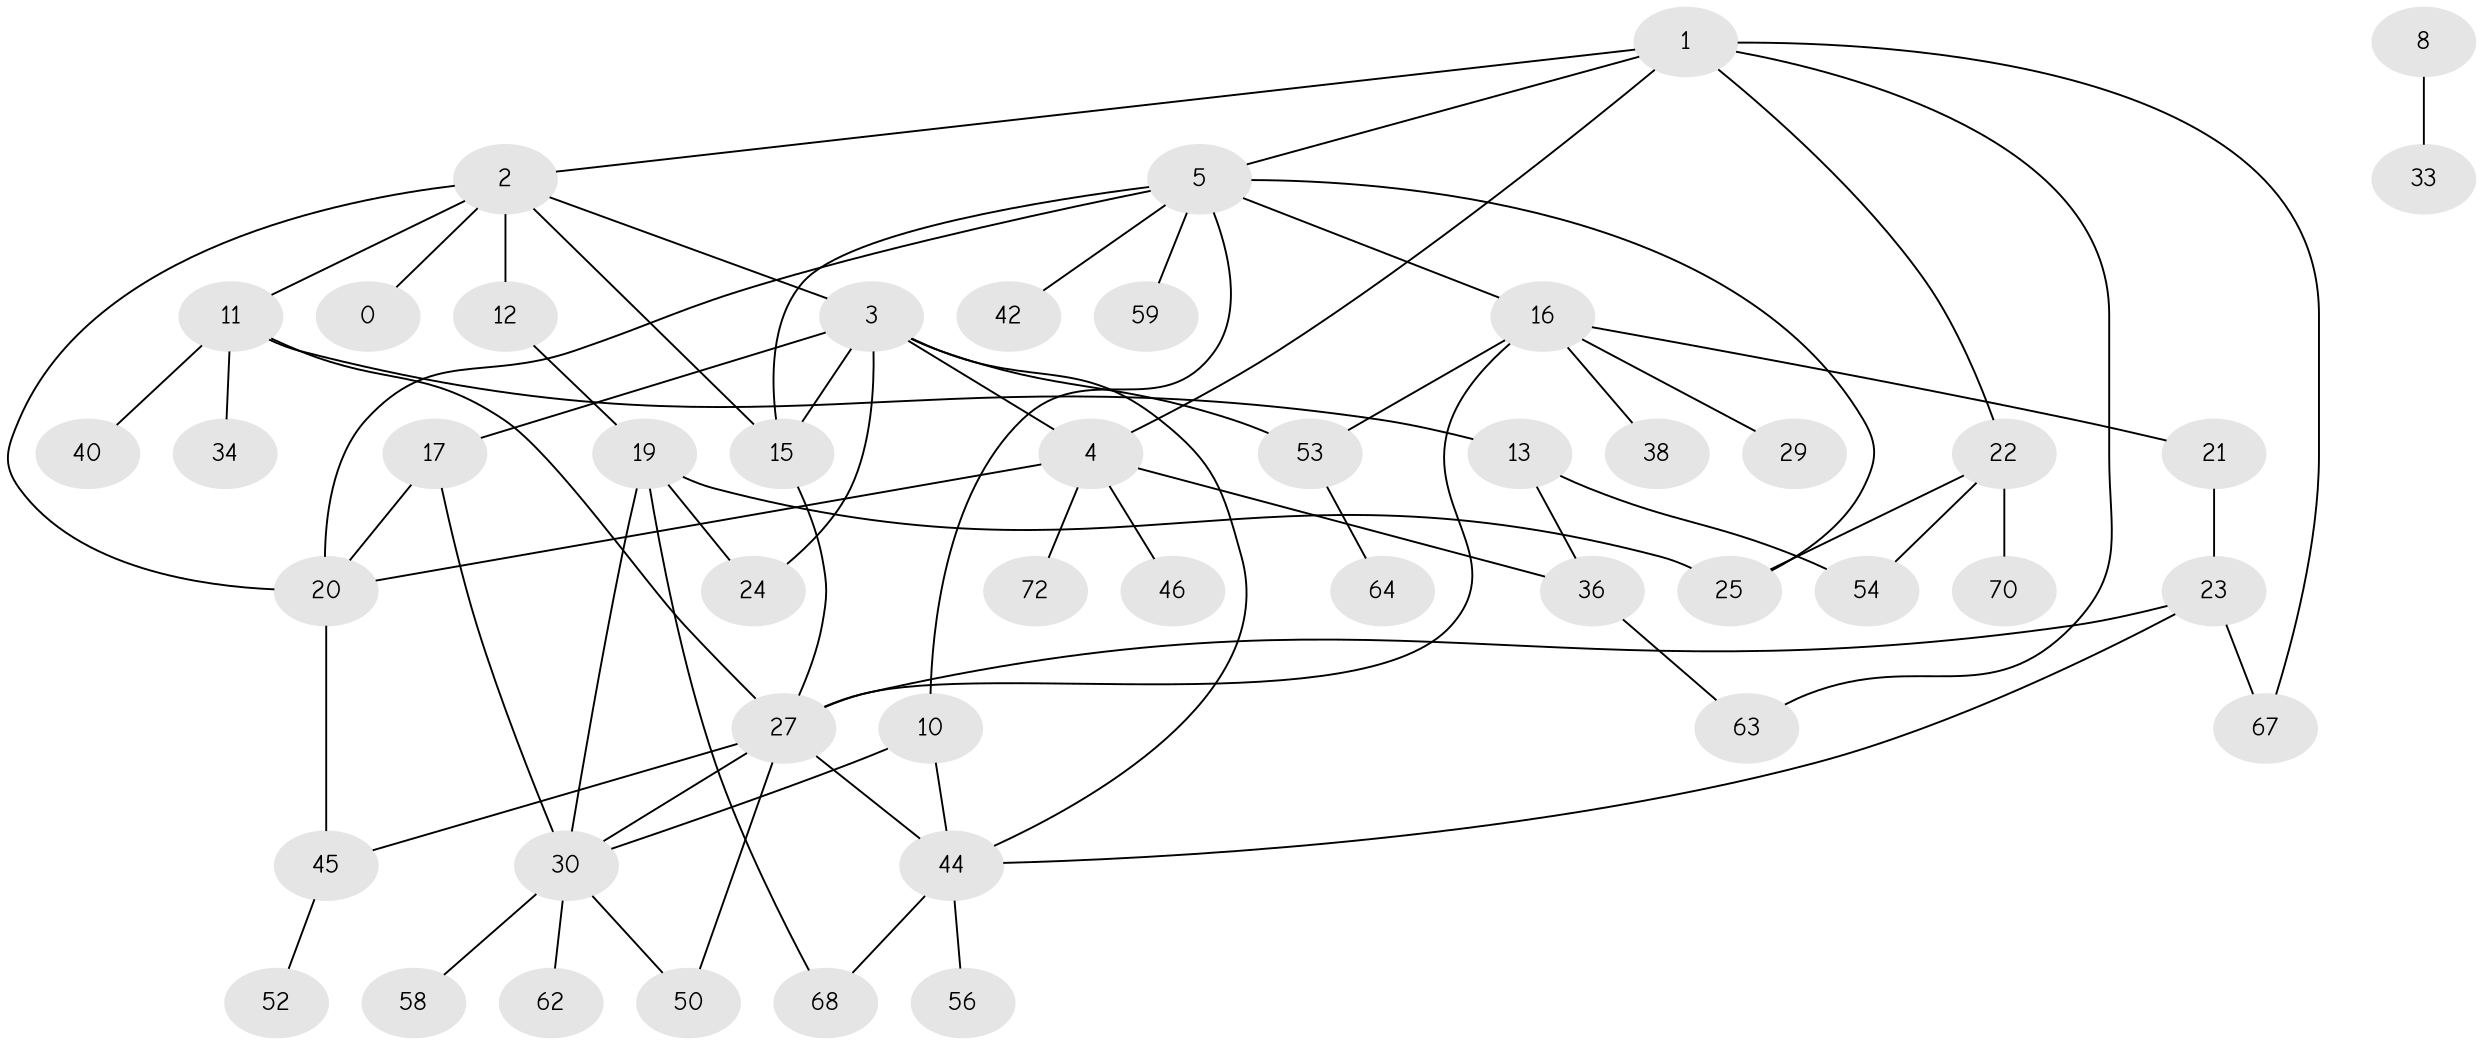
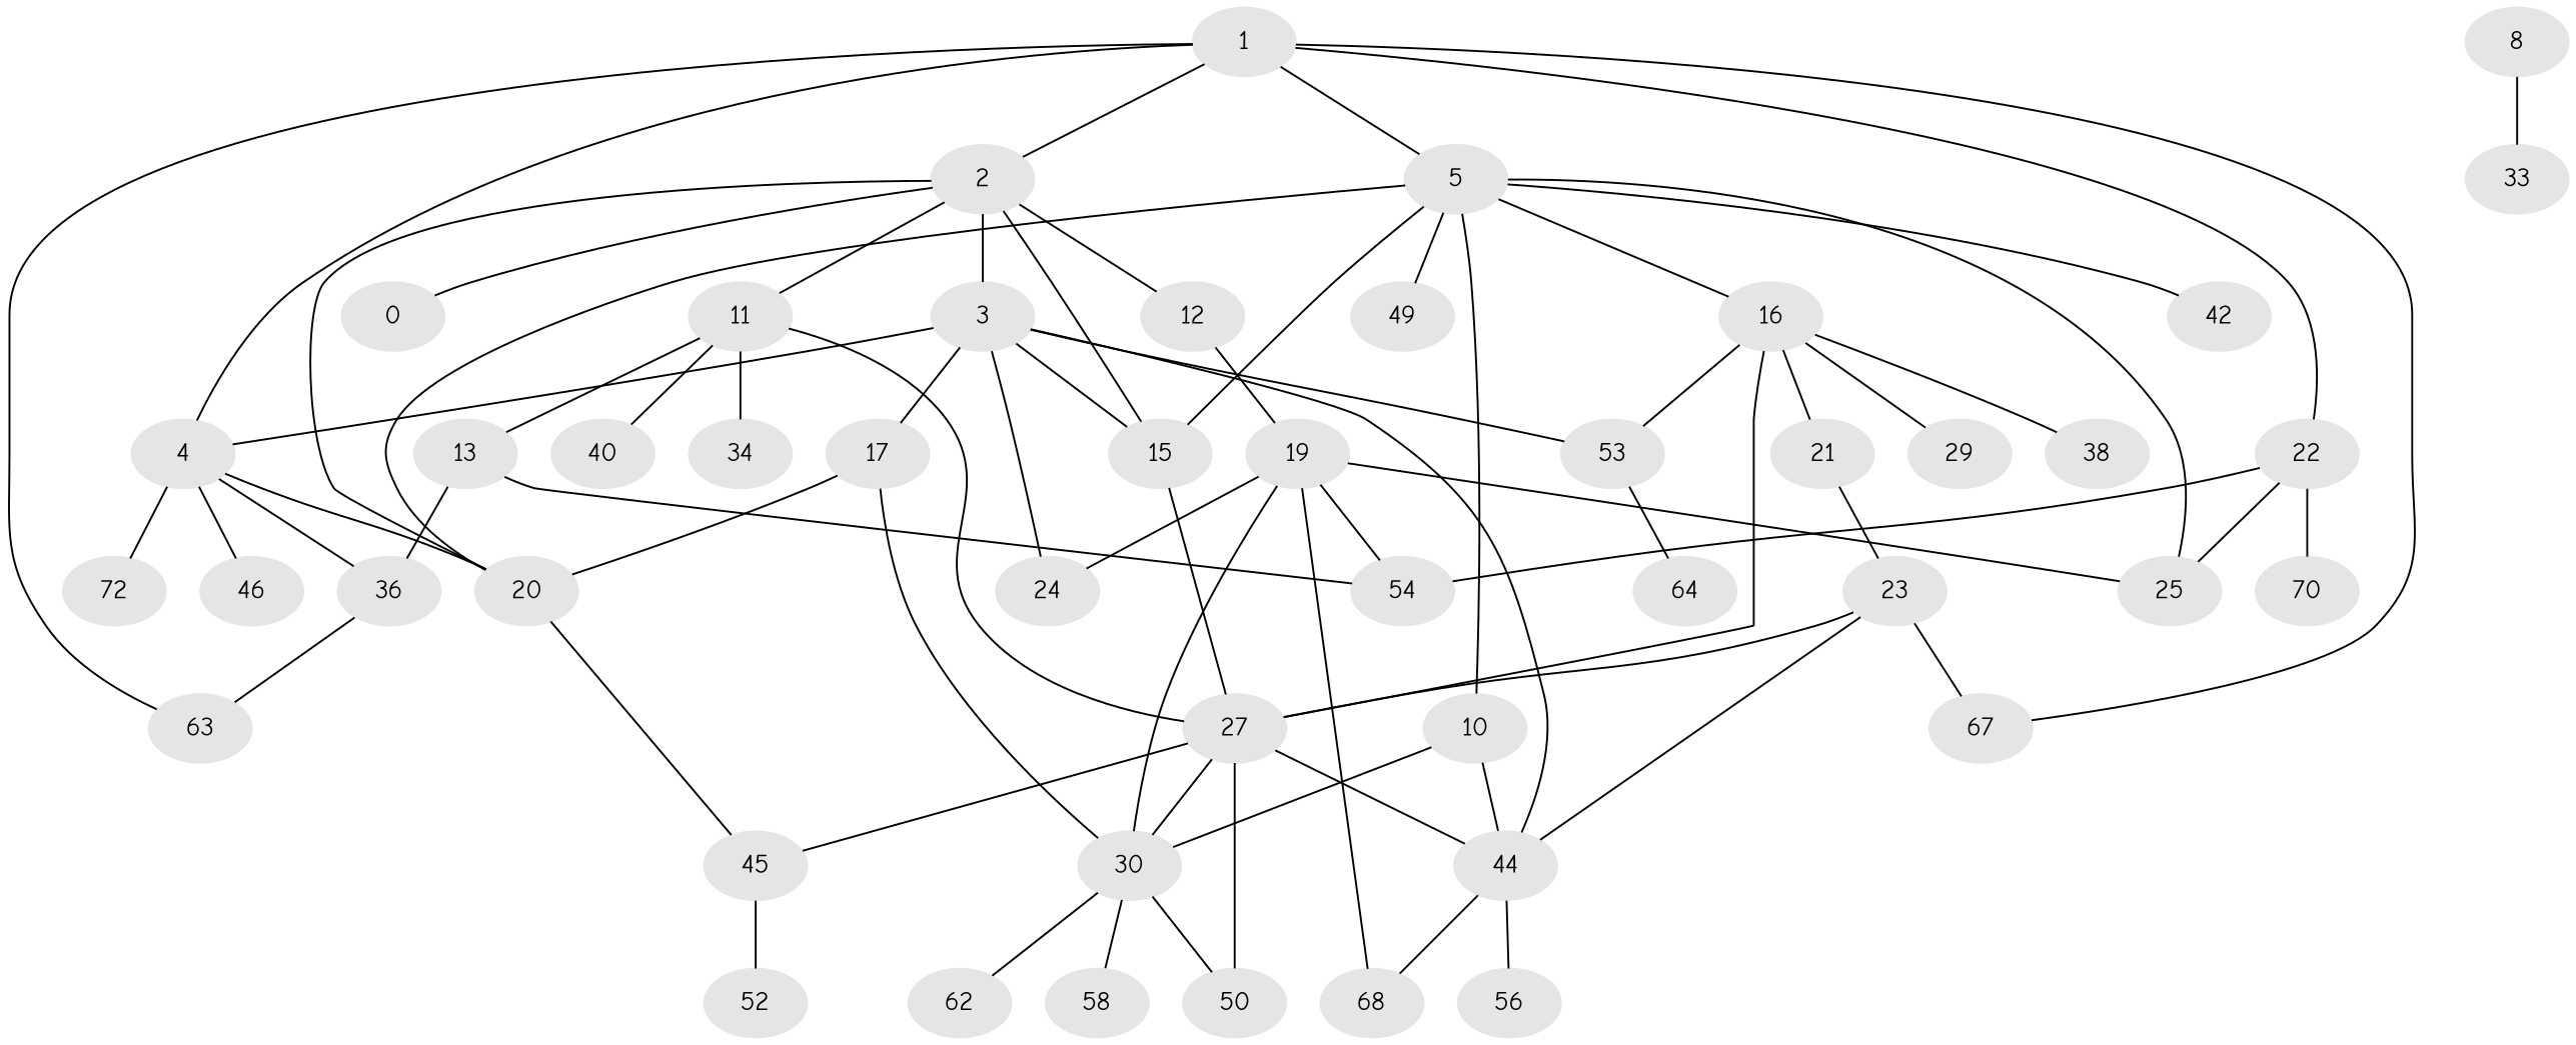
  graph {
    fontname="Comic Neue"
    node [color=gray90 fontname="Comic Neue" style=filled]
    edge [fontname="Comic Neue"]
    1 [super="+26"]
    2 [super="+66"]
    4 [super="+31"]
    5 [super="+9"]
    22 [super="+48"]
    63
    67
    3 [super="+6"]
    n9 [label=0]
    11 [super="+14"]
    12
    15
    20
    36 [super="+41"]
    46
    72
    10 [super="+32"]
    16 [super="+18"]
    25 [super="+43"]
    42
-   49 [label=59]
+   49
    8 [super="+28"]
    33
    54 [super="+59"]
    70 [super="+71"]
    17
    24
    44 [super="+55"]
    53
    13 [super="+51"]
    27 [super="+57"]
    34
    40
    19 [super="+37"]
    45 [super="+47"]
    30 [super="+35"]
    68 [super="+69"]
    56
    64
    21
    29
    38
    50 [super="+65"]
    58 [super="+61"]
    62
    23 [super="+60"]
    52 [super="+73"]
    1 -- 2
    1 -- 4
    1 -- 5
    1 -- 22
    1 -- 63
    1 -- 67
    2 -- 3
    2 -- n9
    2 -- 11
    2 -- 12
    2 -- 15
    2 -- 20
    4 -- 20
    4 -- 36
    4 -- 46
    4 -- 72
    5 -- 15
    5 -- 20
    5 -- 10
    5 -- 16
    5 -- 25
    5 -- 42
    5 -- 49
    22 -- 25
    22 -- 54
    22 -- 70
    3 -- 4
    3 -- 15
    3 -- 17
    3 -- 24
    3 -- 44
    3 -- 53
    11 -- 13
    11 -- 27
    11 -- 34
    11 -- 40
    12 -- 19
    15 -- 27
    20 -- 45
    36 -- 63
    10 -- 44
    10 -- 30
    16 -- 53
    16 -- 27
    16 -- 21
    16 -- 29
    16 -- 38
    8 -- 33
    17 -- 20
    17 -- 30
    44 -- 68
    44 -- 56
    53 -- 64
    13 -- 36
    13 -- 54
    27 -- 44
    27 -- 45
    27 -- 30
    27 -- 50
    19 -- 25
+   19 -- 54
    19 -- 24
    19 -- 30
    19 -- 68
    45 -- 52
    30 -- 50
    30 -- 58
    30 -- 62
    21 -- 23
    23 -- 67
    23 -- 44
    23 -- 27
  }
